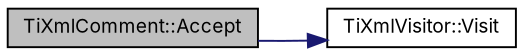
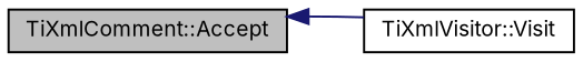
  digraph {
    rankdir=LR
    fontname=Inter
    node [color=black fontname=Inter fontsize=10 shape=record style=filled]
    n1 [fillcolor=grey75 fontcolor=black height=0.2 label="TiXmlComment::Accept" width=0.4]
    n2 [fillcolor=white height=0.2 label="TiXmlVisitor::Visit" width=0.4]
-   n1 -> n2 [color=midnightblue fontname=Inter fontsize=10 labelfontname=Helvetica labelfontsize=10 style=solid]
+   n2 -> n1 [color=midnightblue fontname=Inter fontsize=10 labelfontname=Helvetica labelfontsize=10 style=solid]
  }
